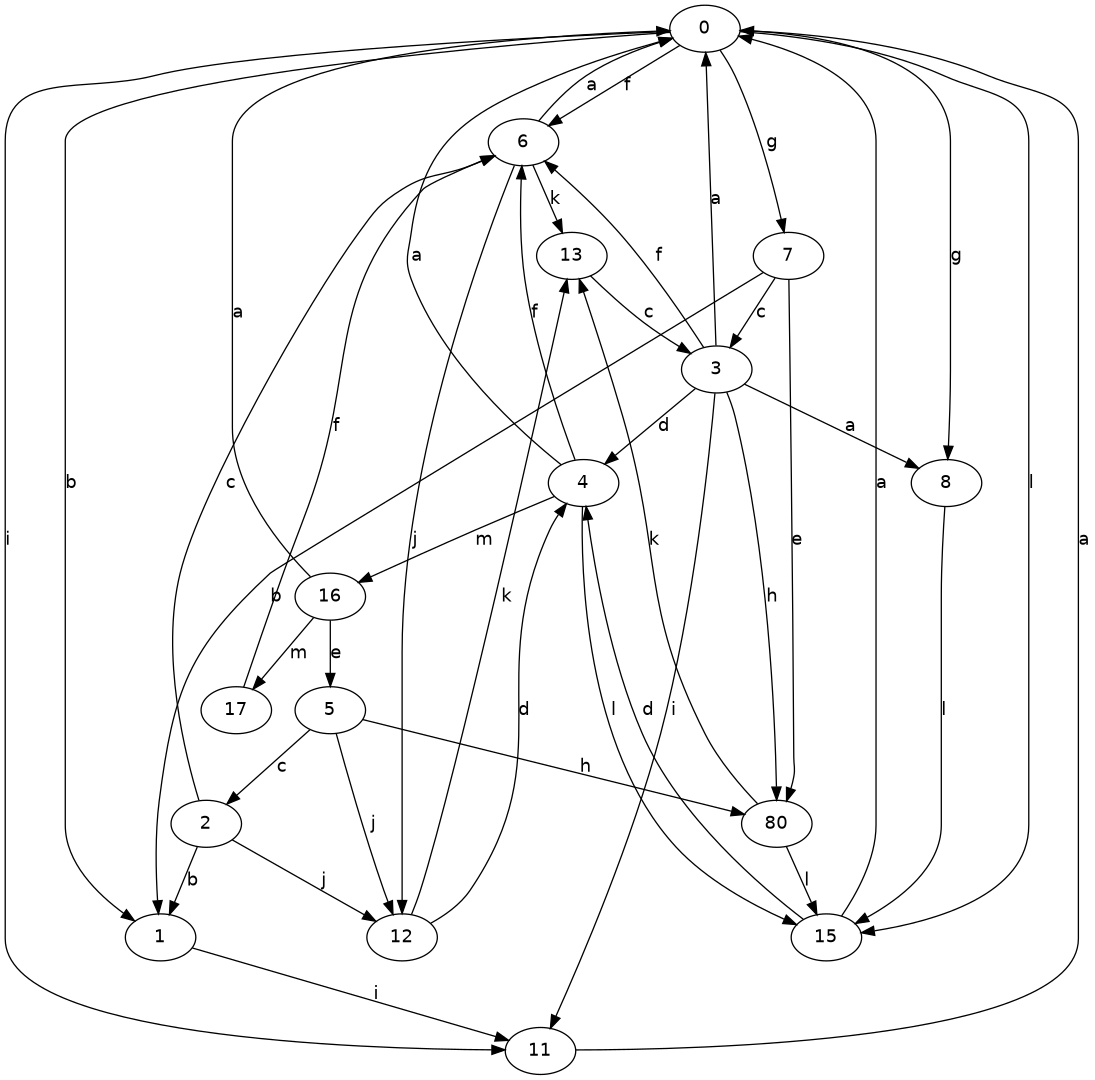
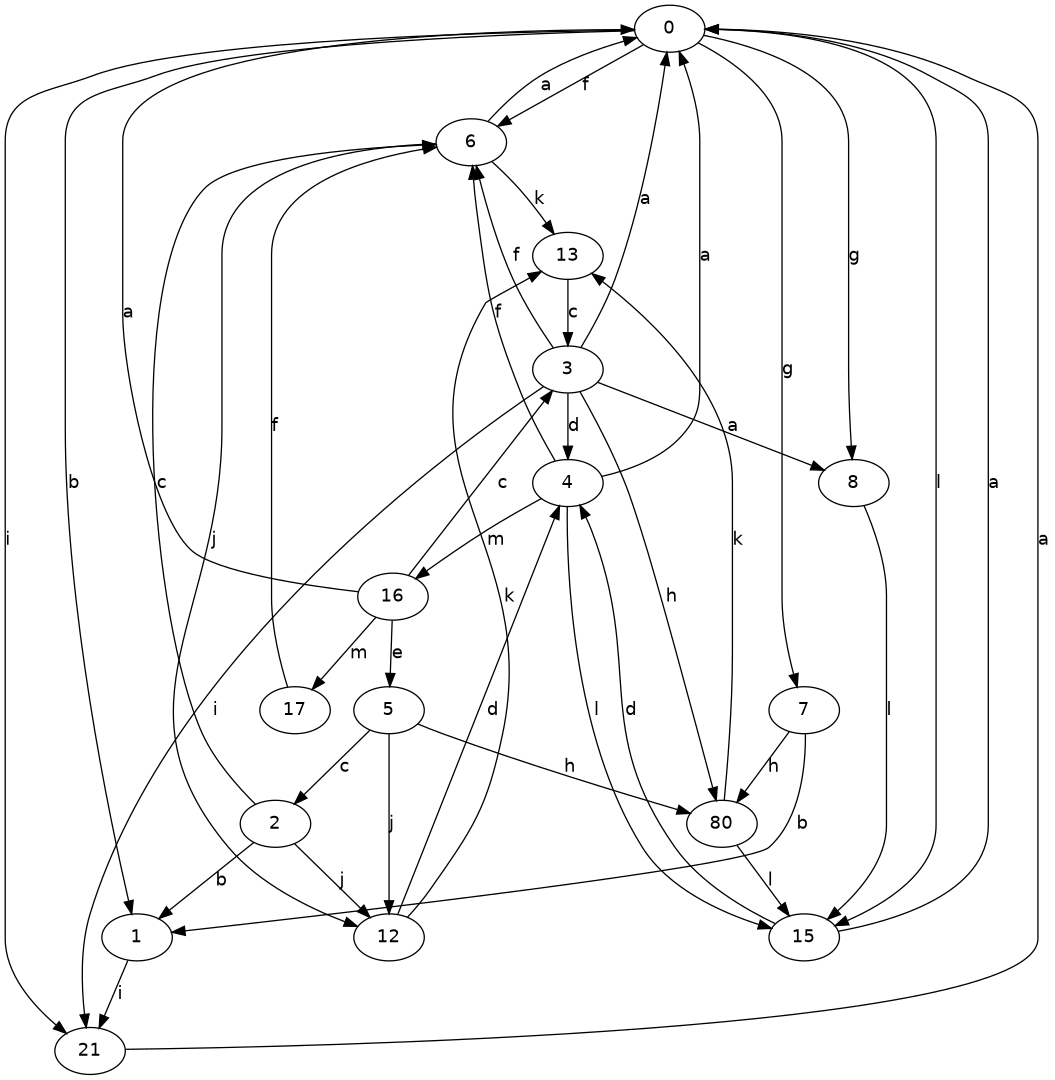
  strict digraph {
    fontname="DejaVu Sans"
    node [fontname="DejaVu Sans"]
    edge [fontname="DejaVu Sans"]
    0
    1
    6
    7
    8
-   11
+   11 [label=21]
    15
    12
    13
    3
    n11 [label=80]
    4
    2
    16
    5
    17
    0 -> 1 [label=b]
    0 -> 6 [label=f]
    0 -> 7 [label=g]
    0 -> 8 [label=g]
    0 -> 11 [label=i]
    0 -> 15 [label=l]
    1 -> 11 [label=i]
    6 -> 0 [label=a]
    6 -> 12 [label=j]
    6 -> 13 [label=k]
    7 -> 1 [label=b]
-   7 -> 3 [label=c]
-   7 -> n11 [label=e]
+   16 -> 3 [label=c]
+   7 -> n11 [label=h]
    8 -> 15 [label=l]
    11 -> 0 [label=a]
    15 -> 0 [label=a]
    15 -> 4 [label=d]
    12 -> 13 [label=k]
    12 -> 4 [label=d]
    13 -> 3 [label=c]
    3 -> 0 [label=a]
    3 -> 6 [label=f]
    3 -> 8 [label=a]
    3 -> 11 [label=i]
    3 -> n11 [label=h]
    3 -> 4 [label=d]
    n11 -> 15 [label=l]
    n11 -> 13 [label=k]
    4 -> 0 [label=a]
    4 -> 6 [label=f]
    4 -> 15 [label=l]
    4 -> 16 [label=m]
    2 -> 1 [label=b]
    2 -> 6 [label=c]
    2 -> 12 [label=j]
    16 -> 0 [label=a]
    16 -> 5 [label=e]
    16 -> 17 [label=m]
    5 -> 12 [label=j]
    5 -> n11 [label=h]
    5 -> 2 [label=c]
    17 -> 6 [label=f]
  }
